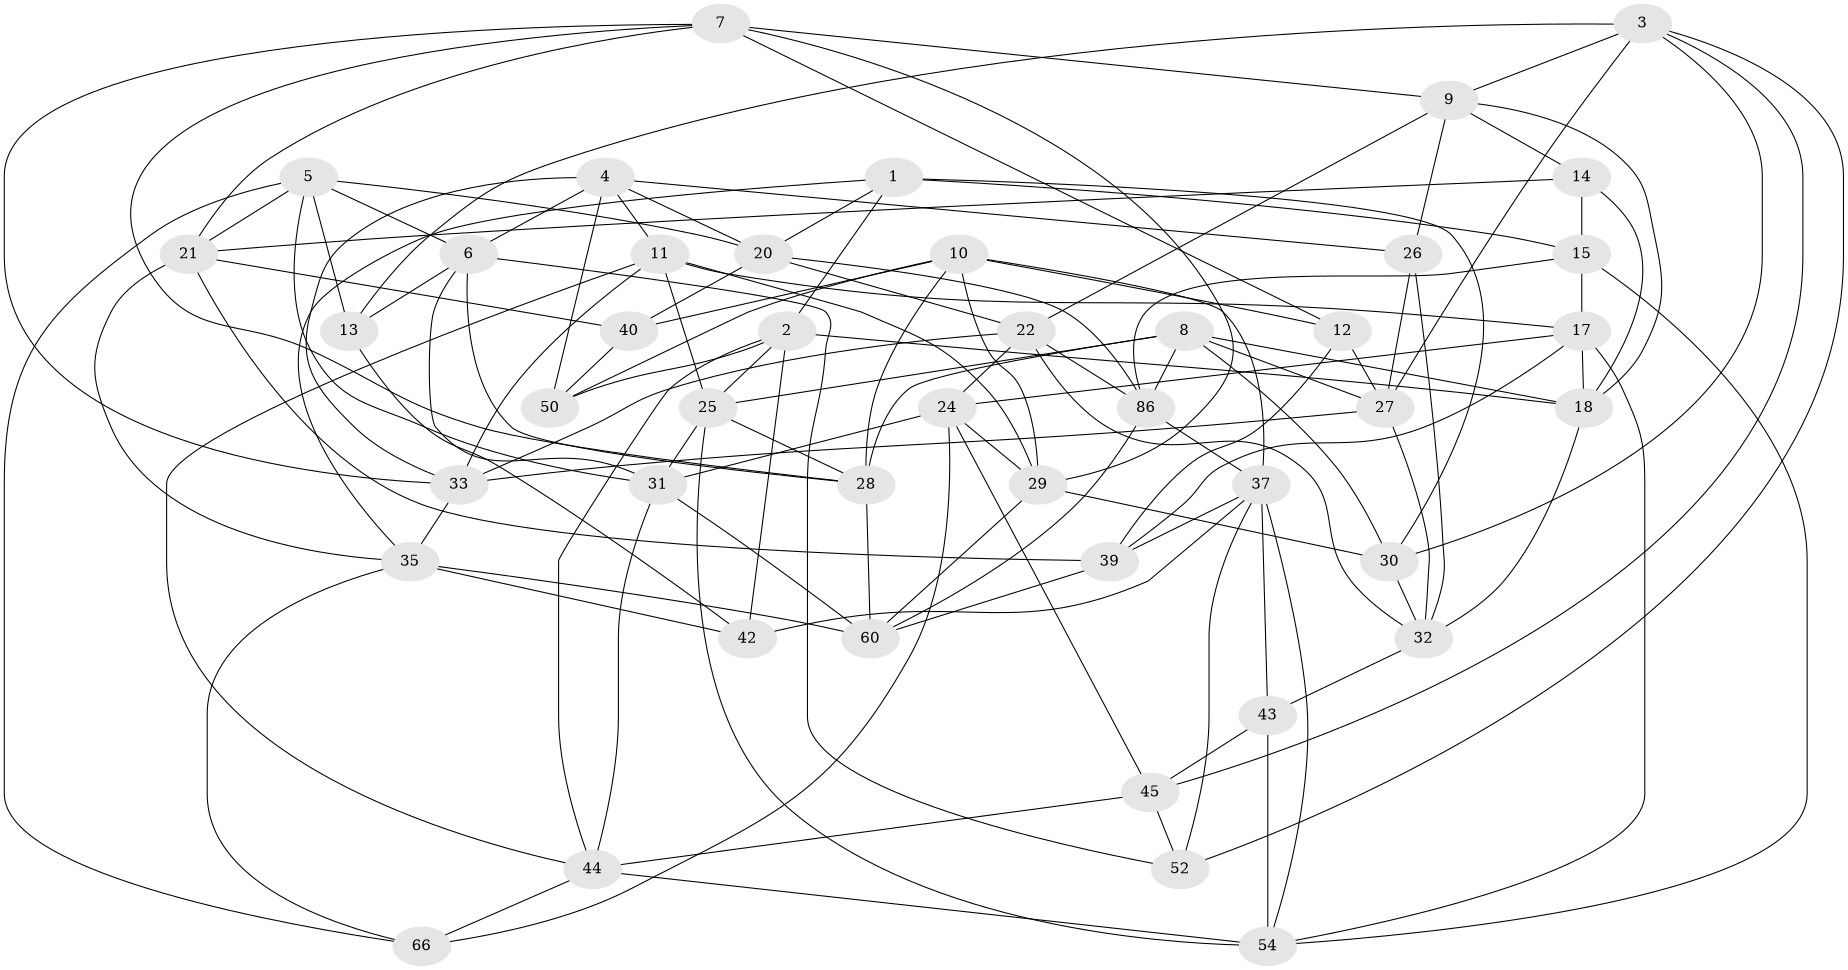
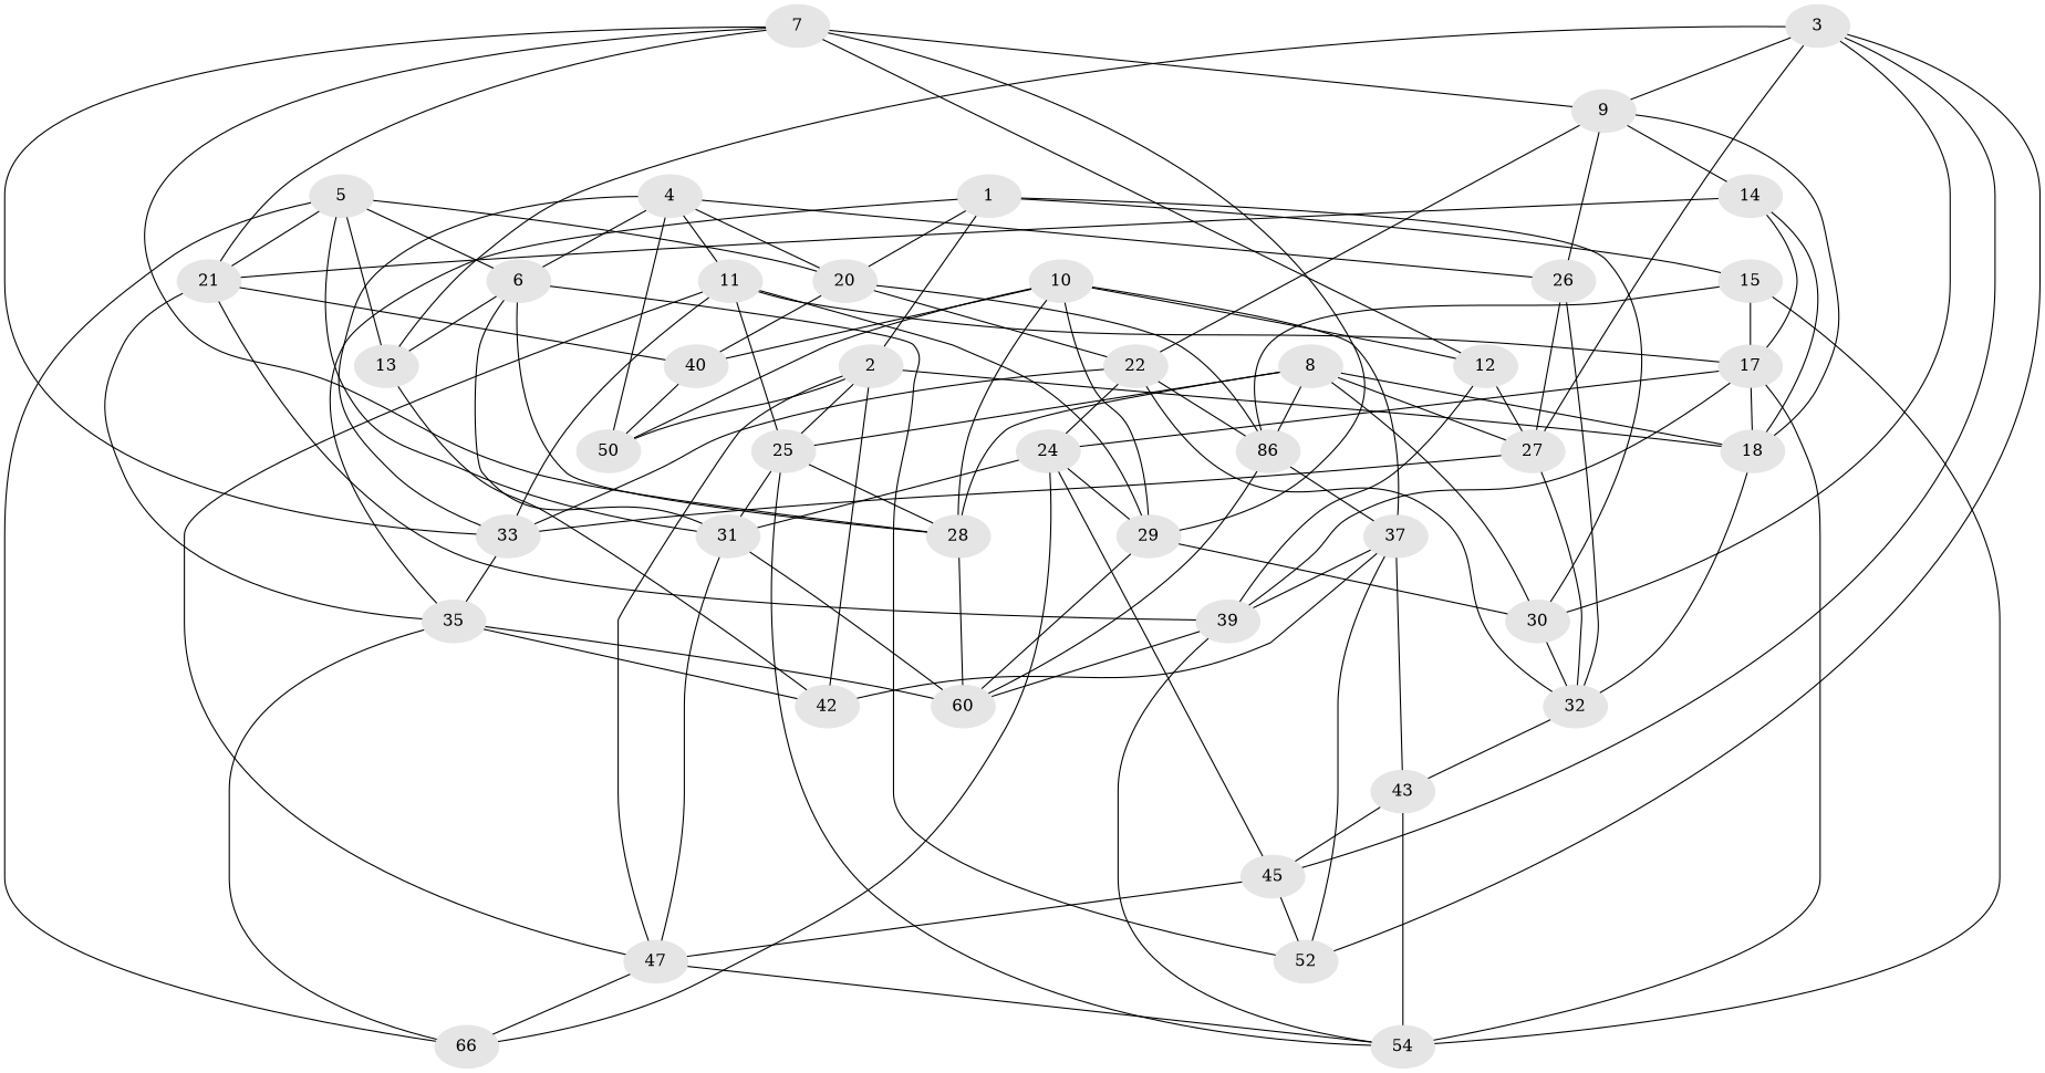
  graph {
    node [color=gray90 style=filled]
    1 [super="+19"]
    2 [super="+34"]
    15 [super="+73"]
    20 [super="+41"]
    30 [super="+64"]
    35 [super="+59"]
    18 [super="+51"]
    25 [super="+38"]
    42
-   47 [super="+67" label=44]
+   47 [super="+67"]
    50
    n12 [label=86 super="+56"]
    17 [super="+74"]
    54 [super="+77"]
    22 [super="+57"]
    40 [super="+62"]
    32 [super="+49"]
    66
    60 [super="+71"]
    31 [super="+80"]
    28 [super="+68"]
    3 [super="+76"]
    9 [super="+48"]
    13
    27 [super="+63"]
    45 [super="+58"]
    52
    26
    14
    33 [super="+75"]
    4 [super="+46"]
    6 [super="+72"]
    11 [super="+70"]
    29 [super="+78"]
    5 [super="+79"]
    21 [super="+23"]
    39 [super="+61"]
    7 [super="+16"]
    12
    8 [super="+55"]
    37 [super="+44"]
    24 [super="+65"]
    10 [super="+53"]
    43
    1 -- 2
    1 -- 15
    1 -- 20
    1 -- 30 [weight=2]
    1 -- 35
    2 -- 18
    2 -- 25
    2 -- 42
    2 -- 47
    2 -- 50
    15 -- n12
    15 -- 17
    15 -- 54
    20 -- n12
    20 -- 22
    20 -- 40
    30 -- 32
    35 -- 42
    35 -- 66
    35 -- 60
    18 -- 32
    25 -- 54
    25 -- 31
    25 -- 28
    47 -- 54
    47 -- 66
    n12 -- 60
    n12 -- 37
    17 -- 18
    17 -- 54
    17 -- 39
    17 -- 24
    22 -- n12
    22 -- 32
    22 -- 33
    22 -- 24
    40 -- 50
    32 -- 43
    31 -- 47
    31 -- 60
    28 -- 60
    3 -- 30
    3 -- 9
    3 -- 13
    3 -- 27
    3 -- 45
    3 -- 52
    9 -- 18
    9 -- 22
    9 -- 26
    9 -- 14
    13 -- 42
    27 -- 32
    27 -- 33
    45 -- 47
    45 -- 52
    26 -- 32
    26 -- 27
-   14 -- 15
+   14 -- 17
    14 -- 18
    14 -- 21
    33 -- 35
    4 -- 20
    4 -- 50
    4 -- 26
    4 -- 33
    4 -- 6
    4 -- 11
    6 -- 31
    6 -- 28
    6 -- 13
    6 -- 52
    11 -- 25
    11 -- 47
    11 -- 17
    11 -- 33
    11 -- 29
    29 -- 30
    29 -- 60
    5 -- 20
    5 -- 66
    5 -- 31
    5 -- 13
    5 -- 6
    5 -- 21
    21 -- 35
    21 -- 40
    21 -- 39
-   37 -- 54
+   39 -- 54
    39 -- 60
    7 -- 28
    7 -- 9
    7 -- 33
    7 -- 29
    7 -- 21
    7 -- 12
    12 -- 27
    12 -- 39
    8 -- 30
    8 -- 18
    8 -- 25
    8 -- n12
    8 -- 28
    8 -- 27
    37 -- 42
    37 -- 52
    37 -- 39
    37 -- 43
    24 -- 66
    24 -- 31
    24 -- 45
    24 -- 29
    10 -- 50
    10 -- 40
    10 -- 28
    10 -- 29
    10 -- 12
    10 -- 37
    43 -- 54
    43 -- 45
  }
